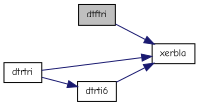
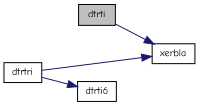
  digraph {
    fontname="Comic Neue"
    rankdir=LR
    node [color=black fillcolor=white fontname="Comic Neue" fontsize=10 shape=record style=filled]
    edge [color=midnightblue fontname="Comic Neue" fontsize=10 labelfontname=Helvetica labelfontsize=10 style=solid]
-   n1 [fillcolor=grey75 fontcolor=black height=0.2 label=dtftri width=0.4]
+   n1 [fillcolor=grey75 fontcolor=black height=0.2 label=dtrti width=0.4]
    n2 [height=0.2 label=xerbla width=0.4]
    n3 [height=0.2 label=dtrtri width=0.4]
    n4 [height=0.2 label=dtrti6 width=0.4]
    n1 -> n2
    n3 -> n2
    n3 -> n4
-   n4 -> n2
  }
